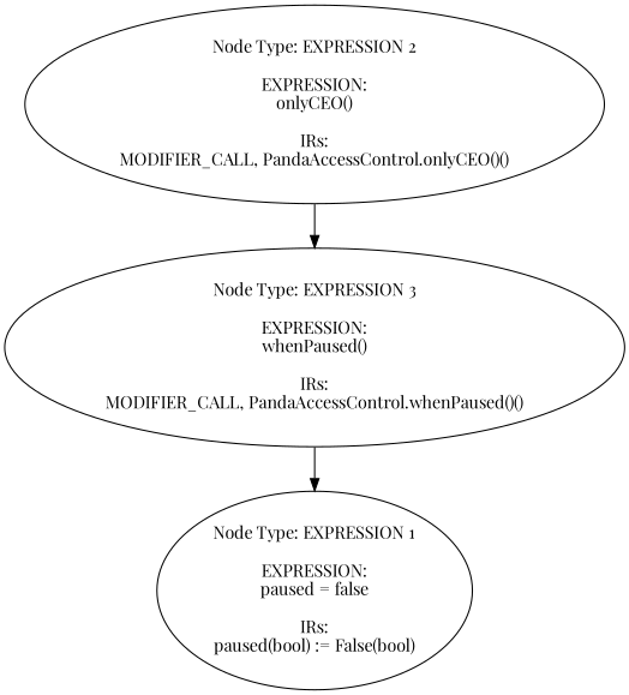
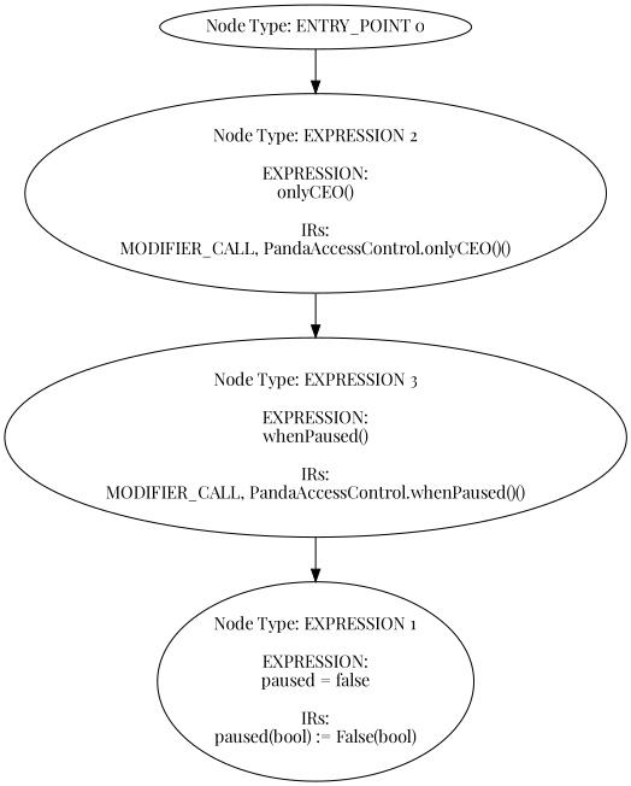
  digraph {
    fontname="Playfair Display"
    node [fontname="Playfair Display"]
    edge [fontname="Playfair Display"]
+   n1 [label="Node Type: ENTRY_POINT 0\n"]
    n2 [label="Node Type: EXPRESSION 2\n\nEXPRESSION:\nonlyCEO()\n\nIRs:\nMODIFIER_CALL, PandaAccessControl.onlyCEO()()"]
    n3 [label="Node Type: EXPRESSION 3\n\nEXPRESSION:\nwhenPaused()\n\nIRs:\nMODIFIER_CALL, PandaAccessControl.whenPaused()()"]
    n4 [label="Node Type: EXPRESSION 1\n\nEXPRESSION:\npaused = false\n\nIRs:\npaused(bool) := False(bool)"]
+   n1 -> n2
    n2 -> n3
    n3 -> n4
  }
